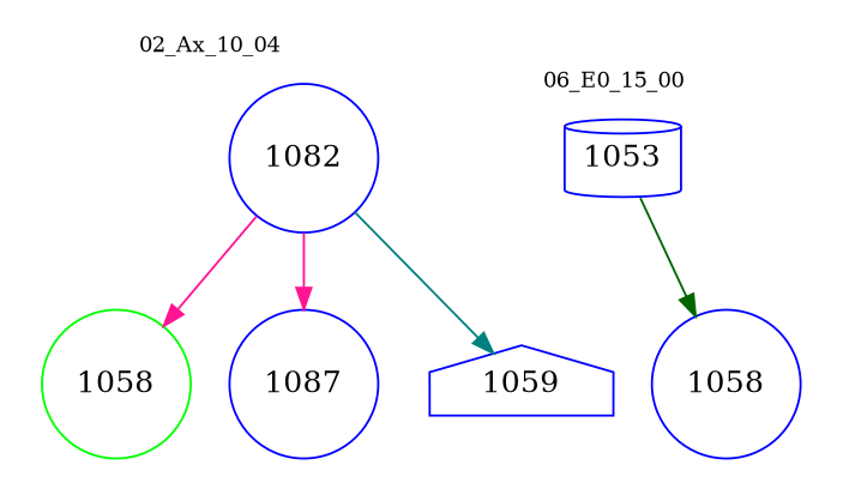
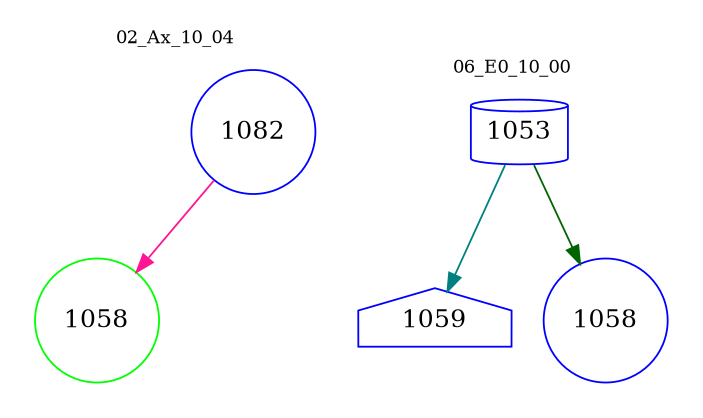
  digraph {
    node [color=blue shape=circle]
    edge [color=deeppink]
    n1 [label=1082]
    n2 [color=green label=1058]
-   n3 [label=1087]
    n4 [label=1053 shape=cylinder]
    n5 [label=1058]
    n6 [label=1059 shape=house]
    subgraph cluster_1 {
      color=white
      fontsize=10
      label="02_Ax_10_04"
      n1
      n2
-     n3
    }
    subgraph cluster_2 {
      color=white
      fontsize=10
-     label="06_E0_15_00"
+     label="06_E0_10_00"
      n4
      n5
      n6
    }
    n1 -> n2
-   n1 -> n3
    n4 -> n5 [color=darkgreen]
-   n1 -> n6 [color=teal]
+   n4 -> n6 [color=teal]
  }
